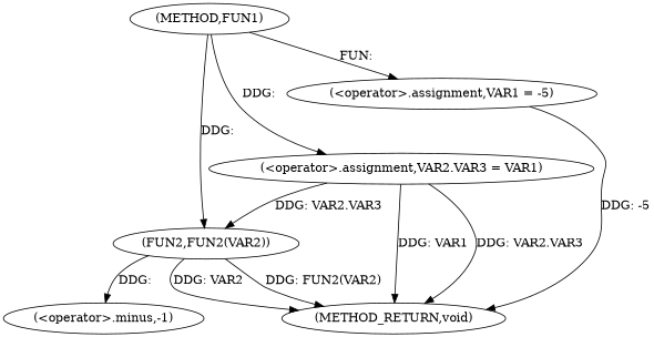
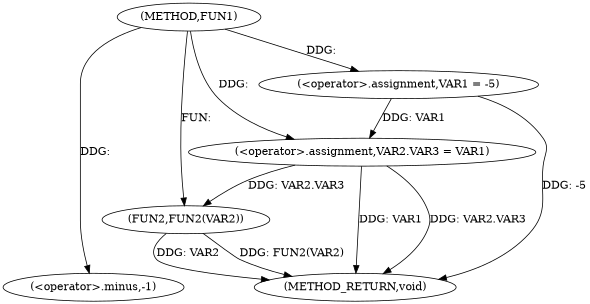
  digraph {
    n1 [label="(METHOD,FUN1)"]
    n2 [label="(<operator>.minus,-1)"]
    n3 [label="(<operator>.assignment,VAR1 = -5)"]
    n4 [label="(<operator>.assignment,VAR2.VAR3 = VAR1)"]
    n5 [label="(FUN2,FUN2(VAR2))"]
    n6 [label="(METHOD_RETURN,void)"]
-   n5 -> n2 [label="DDG: "]
-   n1 -> n3 [label="FUN: "]
+   n1 -> n2 [label="DDG: "]
+   n1 -> n3 [label="DDG: "]
    n1 -> n4 [label="DDG: "]
-   n1 -> n5 [label="DDG: "]
+   n1 -> n5 [label="FUN: "]
+   n3 -> n4 [label="DDG: VAR1"]
    n3 -> n6 [label="DDG: -5"]
    n4 -> n5 [label="DDG: VAR2.VAR3"]
    n4 -> n6 [label="DDG: VAR1"]
    n4 -> n6 [label="DDG: VAR2.VAR3"]
    n5 -> n6 [label="DDG: FUN2(VAR2)"]
    n5 -> n6 [label="DDG: VAR2"]
  }
